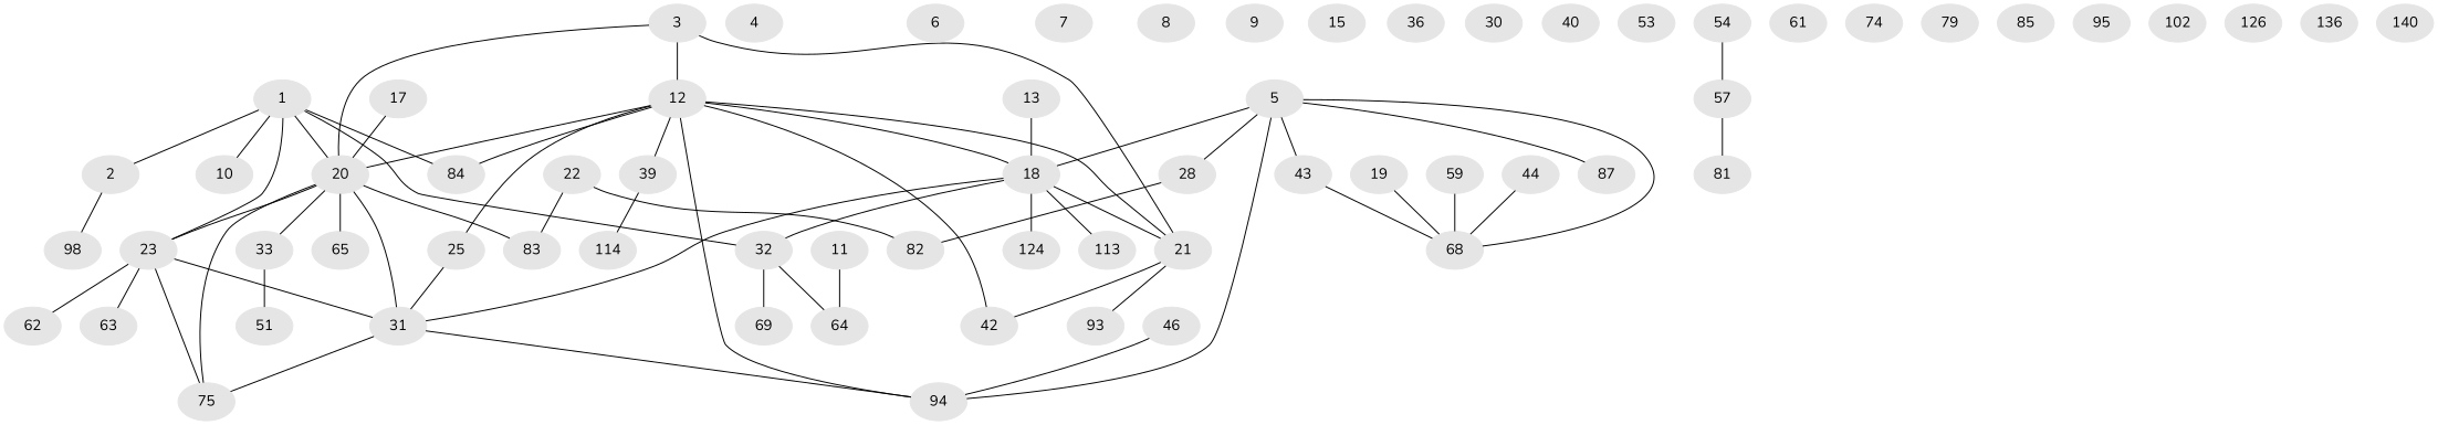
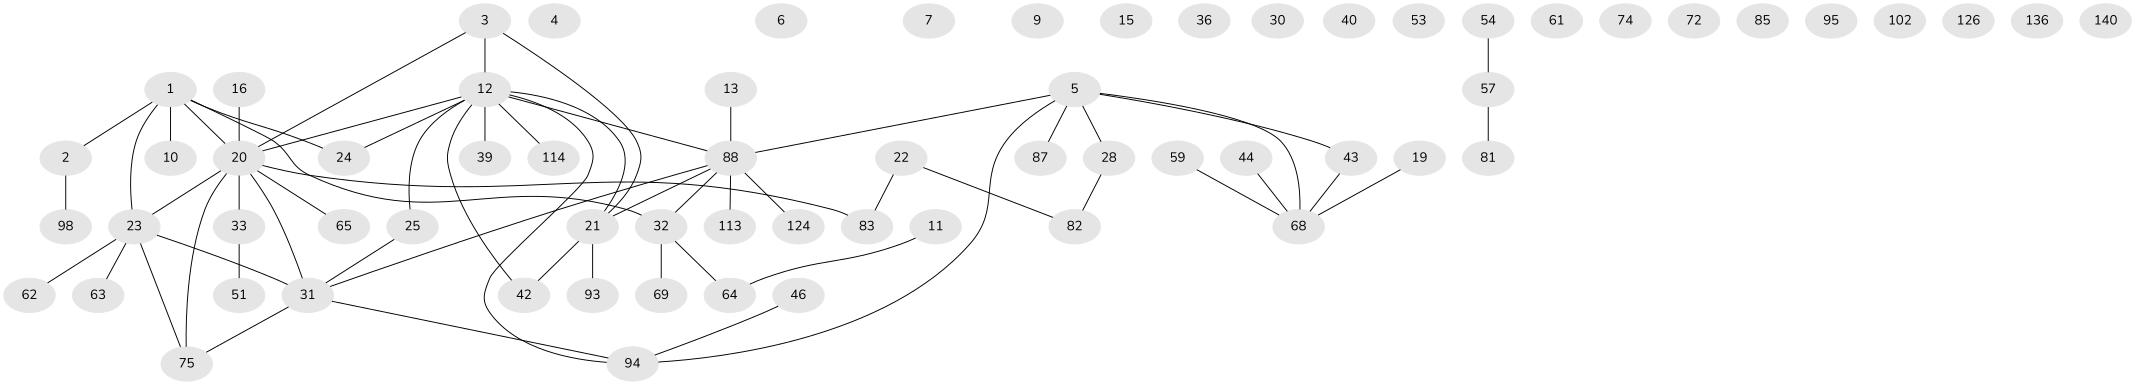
  graph {
    fontname=Nunito
    node [color=gray90 fontname=Nunito style=filled]
    edge [fontname=Nunito]
    1 [super="+58"]
    2 [super="+103"]
    10 [super="+127"]
    20 [super="+128+89"]
    23 [super="+45+109"]
-   24 [label=84]
+   24
    32 [super="+97+84+90"]
    98
    31 [super="+52+119+60+73"]
    33 [super="+47"]
    65
    75
    83 [super="+110"]
    62
    63 [super="+106"]
    64
    69
    21 [super="+122+27+49"]
    42 [super="+116"]
    93
    3 [super="+118"]
    12 [super="+38+99+48"]
-   18 [super="+70+91+30+76+40"]
+   18 [super="+70+91+30+76+40" label=88]
    94 [super="+111+104"]
    25
    39 [super="+123+55"]
    4
    5 [super="+77+71"]
    28 [super="+115+132"]
    43
    68 [super="+92"]
    87
    113
    124 [super="+138"]
    82
    6 [super="+107+17"]
    7 [super="+100"]
-   8
    9
    11
    114 [super="+125"]
    13
    15 [super="+26"]
-   16 [label=17]
+   16
    19 [super="+117"]
    51 [super="+56"]
    22 [super="+86"]
    59 [super="+101"]
    36
    n50 [label=30]
    44
    46
    n53 [label=40]
    53
    57 [super="+96+80"]
    81
    54
    61
    74
-   79
+   79 [label=72]
    85
    95
    102
    126
    136
    140
    1 -- 2
    1 -- 10
    1 -- 20
    1 -- 23
    1 -- 24
    1 -- 32
    2 -- 98
    20 -- 23 [weight=2]
    20 -- 31 [weight=2]
    20 -- 33
    20 -- 65
    20 -- 75
    20 -- 83
    23 -- 31
    23 -- 75
    23 -- 62
    23 -- 63
    32 -- 64
    32 -- 69
    31 -- 75
    31 -- 94
    33 -- 51 [weight=2]
    21 -- 42
    21 -- 93
    3 -- 20
    3 -- 21
    3 -- 12
    12 -- 20
    12 -- 24
    12 -- 21
    12 -- 42
    12 -- 18
    12 -- 94
    12 -- 25
    12 -- 39
    18 -- 32
    18 -- 31
    18 -- 21
    18 -- 113
    18 -- 124
    25 -- 31
-   39 -- 114
+   12 -- 114
    5 -- 18
    5 -- 94
    5 -- 28
    5 -- 43
    5 -- 68
    5 -- 87
    28 -- 82
    43 -- 68
    11 -- 64
    13 -- 18
    16 -- 20
    19 -- 68
    22 -- 83
    22 -- 82
    59 -- 68
    44 -- 68
    46 -- 94
    57 -- 81
    54 -- 57
  }
